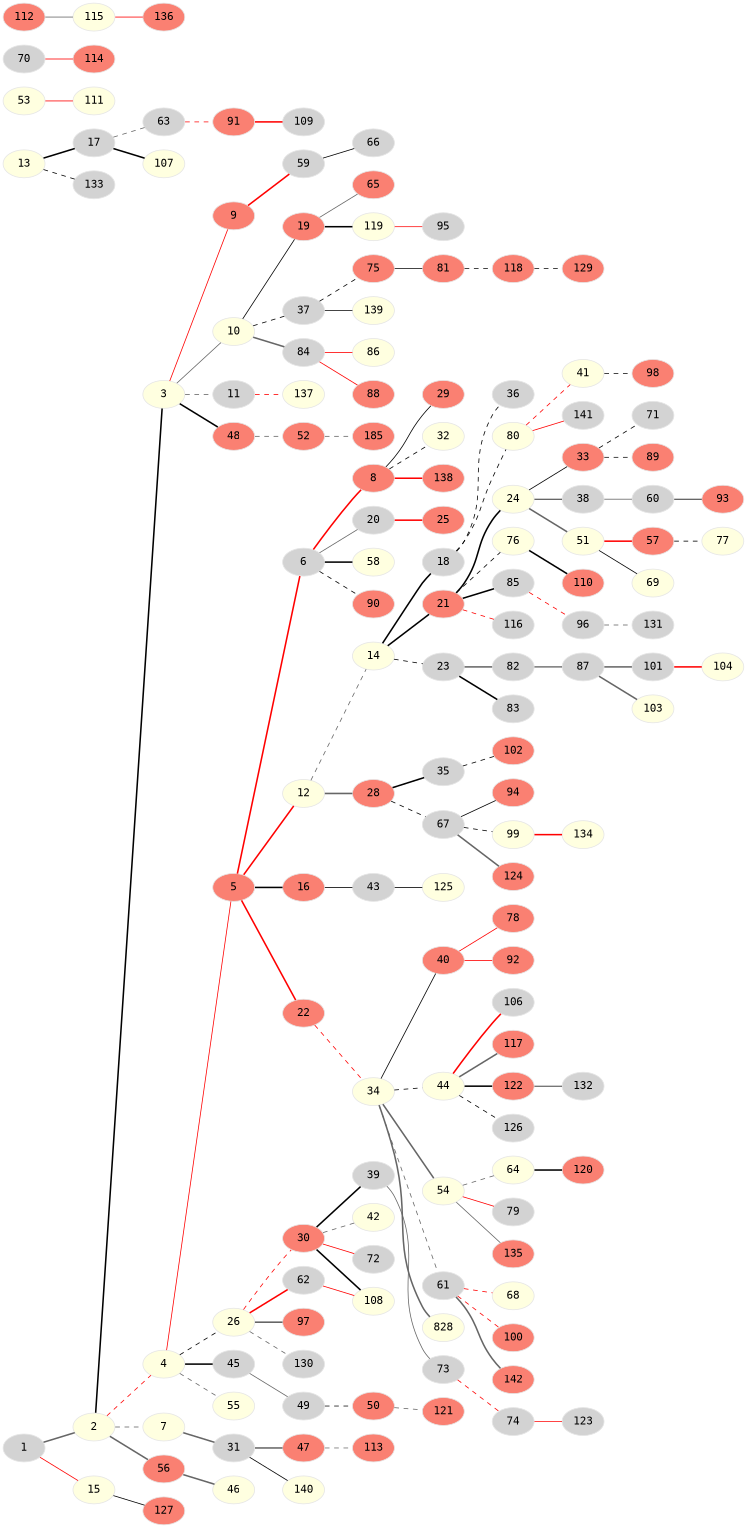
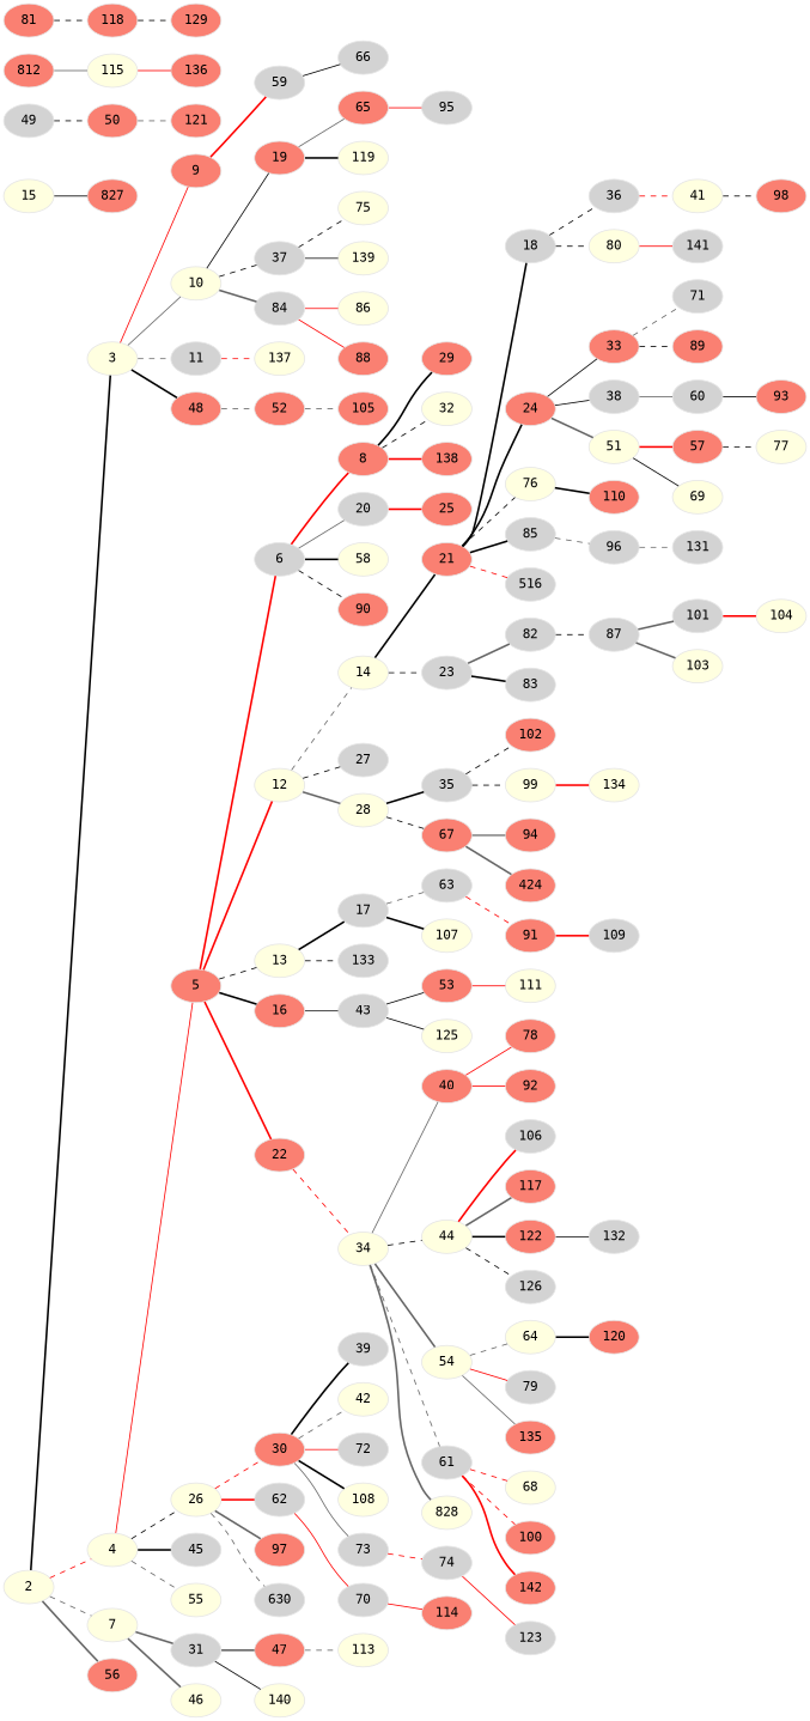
  graph {
    fontname="DejaVu Sans Mono"
    rankdir=LR
    node [color=gray90 fillcolor=salmon fontname="DejaVu Sans Mono" style=filled]
    edge [color=black fontname="DejaVu Sans Mono" style=bold]
-   1 [fillcolor=lightgrey]
    2 [fillcolor=lightyellow]
    15 [fillcolor=lightyellow]
    3 [fillcolor=lightyellow]
    4 [fillcolor=lightyellow]
    7 [fillcolor=lightyellow]
    56
-   127
+   127 [label=827]
    9
    10 [fillcolor=lightyellow]
    11 [fillcolor=lightgrey]
    48
    5
    26 [fillcolor=lightyellow]
    45 [fillcolor=lightgrey]
    55 [fillcolor=lightyellow]
    31 [fillcolor=lightgrey]
    46 [fillcolor=lightyellow]
    59 [fillcolor=lightgrey]
    19
    37 [fillcolor=lightgrey]
    84 [fillcolor=lightgrey]
    137 [fillcolor=lightyellow]
    52
    6 [fillcolor=lightgrey]
    12 [fillcolor=lightyellow]
    13 [fillcolor=lightyellow]
    16
    22
    30
    62 [fillcolor=lightgrey]
    97
-   130 [fillcolor=lightgrey]
+   130 [fillcolor=lightgrey label=630]
    49 [fillcolor=lightgrey]
    8
    20 [fillcolor=lightgrey]
    58 [fillcolor=lightyellow]
    90
    14 [fillcolor=lightyellow]
-   28
+   27 [fillcolor=lightgrey]
+   28 [fillcolor=lightyellow]
    17 [fillcolor=lightgrey]
    133 [fillcolor=lightgrey]
    43 [fillcolor=lightgrey]
    34 [fillcolor=lightyellow]
    29
    32 [fillcolor=lightyellow]
    138
    25
    47
    140 [fillcolor=lightyellow]
    66 [fillcolor=lightgrey]
    65
    119 [fillcolor=lightyellow]
-   75
+   75 [fillcolor=lightyellow]
    139 [fillcolor=lightyellow]
    86 [fillcolor=lightyellow]
    88
    18 [fillcolor=lightgrey]
    21
    23 [fillcolor=lightgrey]
    35 [fillcolor=lightgrey]
-   67 [fillcolor=lightgrey]
+   67
    63 [fillcolor=lightgrey]
    107 [fillcolor=lightyellow]
    36 [fillcolor=lightgrey]
    80 [fillcolor=lightyellow]
-   24 [fillcolor=lightyellow]
+   24
    76 [fillcolor=lightyellow]
    85 [fillcolor=lightgrey]
-   116 [fillcolor=lightgrey]
+   116 [fillcolor=lightgrey label=516]
    82 [fillcolor=lightgrey]
    83 [fillcolor=lightgrey]
-   53 [fillcolor=lightyellow]
+   53
    125 [fillcolor=lightyellow]
    91
    41 [fillcolor=lightyellow]
    141 [fillcolor=lightgrey]
    95 [fillcolor=lightgrey]
    33
    38 [fillcolor=lightgrey]
    51 [fillcolor=lightyellow]
    110
    96 [fillcolor=lightgrey]
    40
    44 [fillcolor=lightyellow]
    54 [fillcolor=lightyellow]
    61 [fillcolor=lightgrey]
    n89 [fillcolor=lightyellow label=828]
    87 [fillcolor=lightgrey]
    71 [fillcolor=lightgrey]
    89
    60 [fillcolor=lightgrey]
    57
    69 [fillcolor=lightyellow]
    39 [fillcolor=lightgrey]
    42 [fillcolor=lightyellow]
    72 [fillcolor=lightgrey]
    108 [fillcolor=lightyellow]
    70 [fillcolor=lightgrey]
    102
    94
    99 [fillcolor=lightyellow]
-   124
+   124 [label=424]
    73 [fillcolor=lightgrey]
-   113
+   113 [fillcolor=lightyellow]
    78
    92
    106 [fillcolor=lightgrey]
    117
    122
    126 [fillcolor=lightgrey]
    64 [fillcolor=lightyellow]
    79 [fillcolor=lightgrey]
    135
    68 [fillcolor=lightyellow]
    100
    142
    115 [fillcolor=lightyellow]
-   112
+   112 [label=812]
    98
    81
    93
    74 [fillcolor=lightgrey]
    111 [fillcolor=lightyellow]
    132 [fillcolor=lightgrey]
    50
-   105 [label=185]
+   105
    121
    77 [fillcolor=lightyellow]
    120
    114
    109 [fillcolor=lightgrey]
    134 [fillcolor=lightyellow]
    123 [fillcolor=lightgrey]
    118
    129
    101 [fillcolor=lightgrey]
    103 [fillcolor=lightyellow]
    131 [fillcolor=lightgrey]
    104 [fillcolor=lightyellow]
    136
-   1 -- 2 [color=gray40]
-   1 -- 15 [color=red style=solid]
    2 -- 3
    2 -- 4 [color=red style=dashed]
    2 -- 7 [color=gray40 style=dashed]
    2 -- 56 [color=gray40]
    15 -- 127 [style=solid]
    3 -- 9 [color=red style=solid]
    3 -- 10 [color=gray40 style=solid]
    3 -- 11 [color=gray40 style=dashed]
    3 -- 48
    4 -- 5 [color=red style=solid]
    4 -- 26 [style=dashed]
    4 -- 45
    4 -- 55 [color=gray40 style=dashed]
    7 -- 31 [color=gray40]
-   56 -- 46 [color=gray40]
+   7 -- 46 [color=gray40]
    9 -- 59 [color=red]
    10 -- 19 [style=solid]
    10 -- 37 [style=dashed]
    10 -- 84 [color=gray40]
    11 -- 137 [color=red style=dashed]
    48 -- 52 [color=gray40 style=dashed]
    5 -- 6 [color=red]
    5 -- 12 [color=red]
+   5 -- 13 [style=dashed]
    5 -- 16
    5 -- 22 [color=red]
    26 -- 30 [color=red style=dashed]
    26 -- 62 [color=red]
    26 -- 97 [color=gray40]
    26 -- 130 [color=gray40 style=dashed]
-   45 -- 49 [color=gray40 style=solid]
    31 -- 47 [color=gray40]
    31 -- 140 [style=solid]
    59 -- 66 [style=solid]
    19 -- 65 [color=gray40 style=solid]
    19 -- 119
    37 -- 75 [style=dashed]
    37 -- 139 [style=solid]
    84 -- 86 [color=red style=solid]
    84 -- 88 [color=red style=solid]
    52 -- 105 [color=gray40 style=dashed]
    6 -- 8 [color=red]
    6 -- 20 [color=gray40 style=solid]
    6 -- 58
    6 -- 90 [style=dashed]
    12 -- 14 [color=gray40 style=dashed]
+   12 -- 27 [style=dashed]
    12 -- 28 [color=gray40]
    13 -- 17
    13 -- 133 [style=dashed]
    16 -- 43 [style=solid]
    22 -- 34 [color=red style=dashed]
    30 -- 39
    30 -- 42 [color=gray40 style=dashed]
    30 -- 72 [color=red style=solid]
    30 -- 108
-   62 -- 108 [color=red style=solid]
+   62 -- 70 [color=red style=solid]
    49 -- 50 [style=dashed]
-   8 -- 29 [style=solid]
+   8 -- 29
    8 -- 32 [style=dashed]
    8 -- 138 [color=red]
    20 -- 25 [color=red]
-   14 -- 18
+   21 -- 18
    14 -- 21
    14 -- 23 [style=dashed]
    28 -- 35
    28 -- 67 [style=dashed]
    17 -- 63 [color=gray40 style=dashed]
    17 -- 107
+   43 -- 53 [style=solid]
    43 -- 125 [style=solid]
-   34 -- 40 [style=solid]
+   34 -- 40 [color=gray40 style=solid]
    34 -- 44 [style=dashed]
    34 -- 54 [color=gray40]
    34 -- 61 [color=gray40 style=dashed]
    34 -- n89 [color=gray40]
    47 -- 113 [color=gray40 style=dashed]
-   119 -- 95 [color=red style=solid]
-   75 -- 81 [style=solid]
+   65 -- 95 [color=red style=solid]
    18 -- 36 [style=dashed]
    18 -- 80 [style=dashed]
    21 -- 24
    21 -- 76 [style=dashed]
    21 -- 85
    21 -- 116 [color=red style=dashed]
    23 -- 82 [color=gray40]
    23 -- 83
    35 -- 102 [style=dashed]
    67 -- 94 [style=solid]
-   67 -- 99 [style=dashed]
+   35 -- 99 [style=dashed]
    67 -- 124 [color=gray40]
    63 -- 91 [color=red style=dashed]
-   80 -- 41 [color=red style=dashed]
+   36 -- 41 [color=red style=dashed]
    80 -- 141 [color=red style=solid]
    24 -- 33 [style=solid]
    24 -- 38 [style=solid]
    24 -- 51 [color=gray40]
    76 -- 110
-   85 -- 96 [color=red style=dashed]
-   82 -- 87 [style=solid]
+   85 -- 96 [color=gray40 style=dashed]
+   82 -- 87 [style=dashed]
    53 -- 111 [color=red style=solid]
    91 -- 109 [color=red]
    41 -- 98 [style=dashed]
-   33 -- 71 [style=dashed]
+   33 -- 71 [color=gray40 style=dashed]
    33 -- 89 [style=dashed]
    38 -- 60 [color=gray40 style=solid]
    51 -- 57 [color=red]
    51 -- 69 [style=solid]
    96 -- 131 [color=gray40 style=dashed]
    40 -- 78 [color=red style=solid]
    40 -- 92 [color=red style=solid]
    44 -- 106 [color=red]
    44 -- 117 [color=gray40]
    44 -- 122
    44 -- 126 [style=dashed]
    54 -- 64 [color=gray40 style=dashed]
    54 -- 79 [color=red style=solid]
    54 -- 135 [color=gray40 style=solid]
    61 -- 68 [color=red style=dashed]
    61 -- 100 [color=red style=dashed]
-   61 -- 142 [color=gray40]
+   61 -- 142 [color=red]
    87 -- 101 [color=gray40]
    87 -- 103 [color=gray40]
    60 -- 93 [style=solid]
    57 -- 77 [style=dashed]
-   39 -- 73 [color=gray40 style=solid]
+   30 -- 73 [color=gray40 style=solid]
    70 -- 114 [color=red style=solid]
    99 -- 134 [color=red]
    73 -- 74 [color=red style=dashed]
    122 -- 132 [style=solid]
    64 -- 120
    115 -- 136 [color=red style=solid]
    112 -- 115 [color=gray40 style=solid]
    81 -- 118 [style=dashed]
    74 -- 123 [color=red style=solid]
    50 -- 121 [color=gray40 style=dashed]
    118 -- 129 [style=dashed]
    101 -- 104 [color=red]
  }
